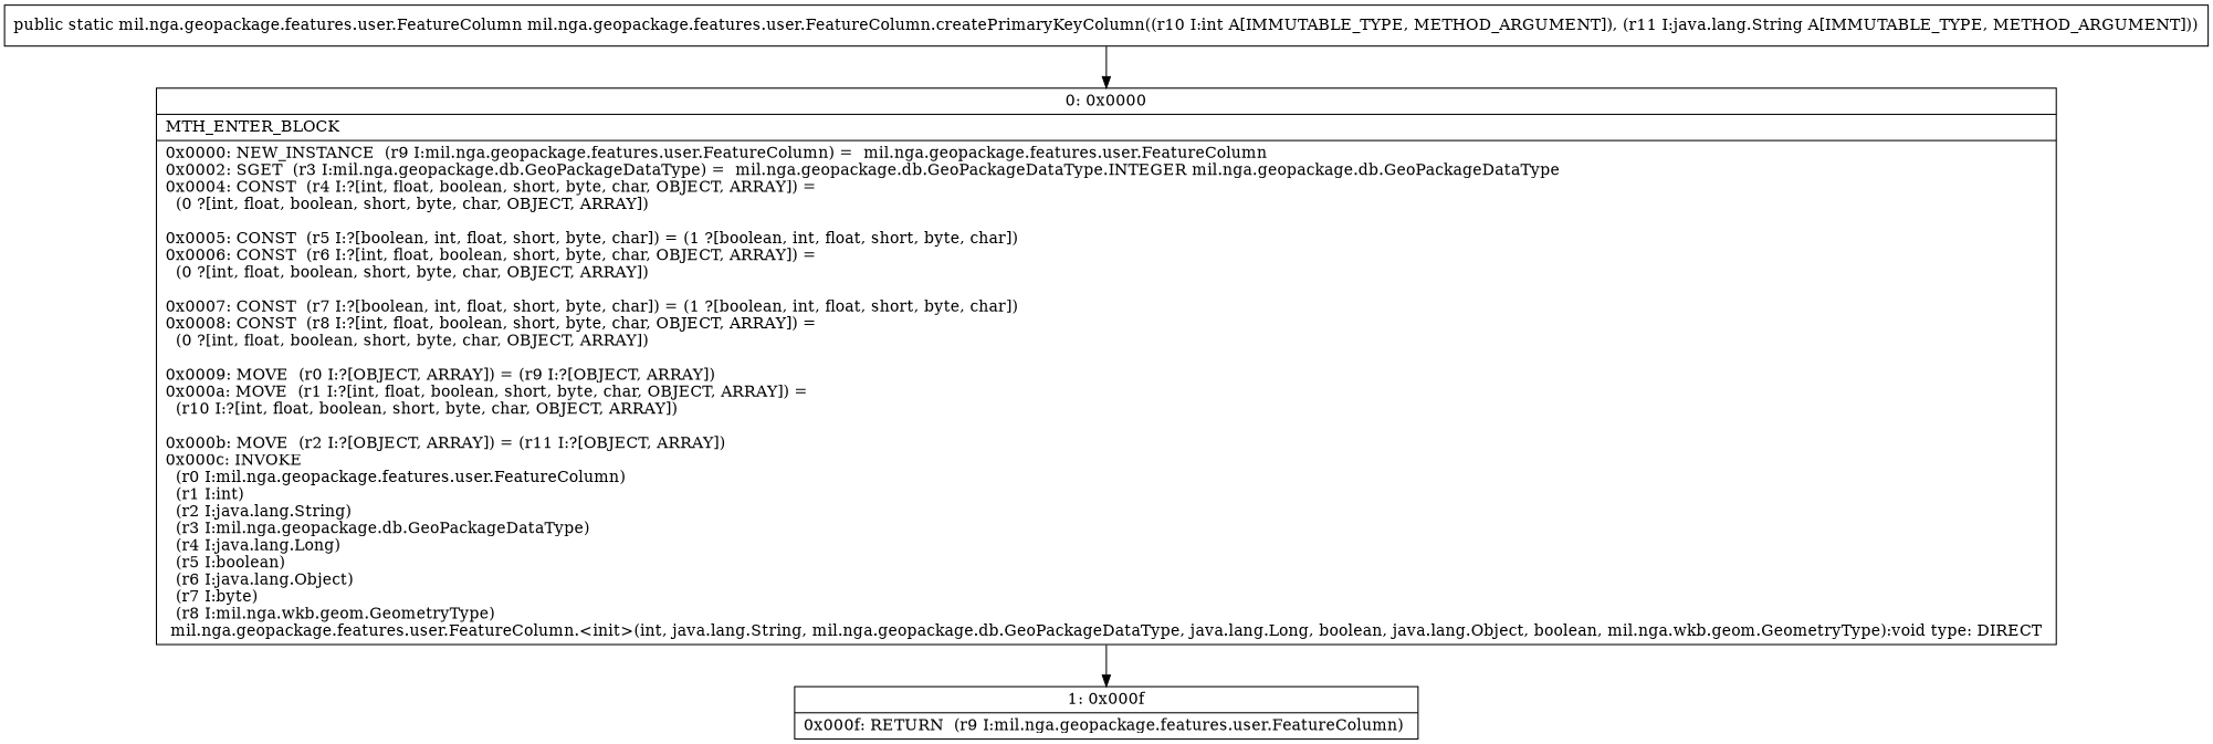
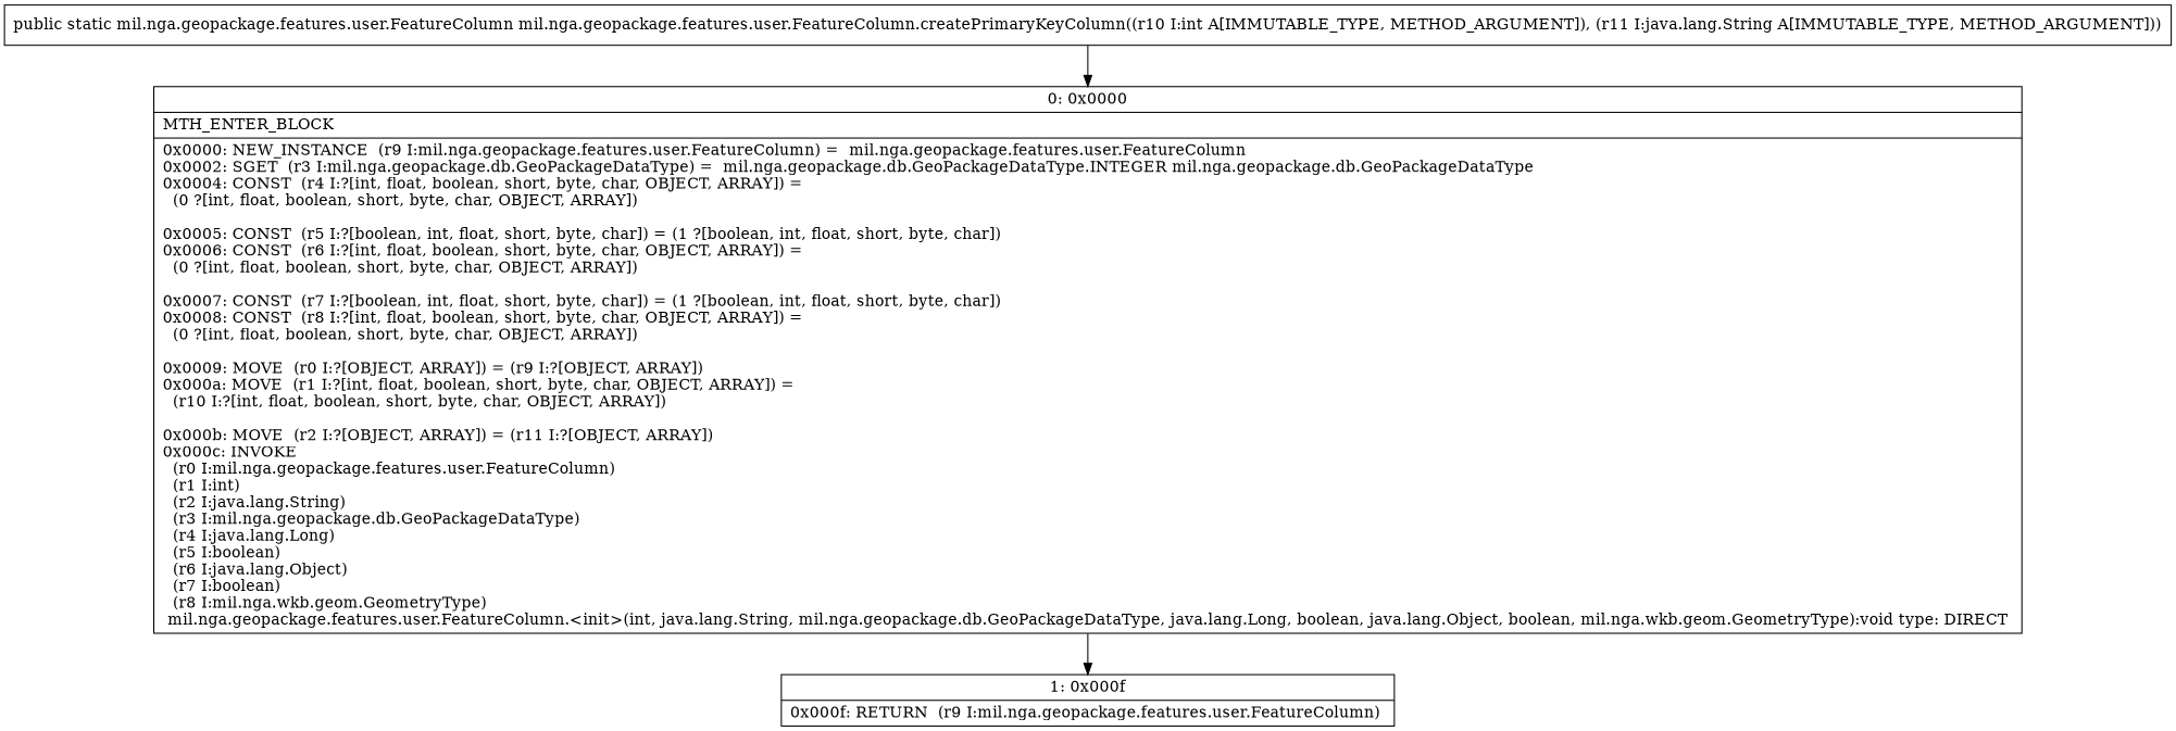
  digraph {
    node [shape=record]
-   n1 [label="{0\:\ 0x0000|MTH_ENTER_BLOCK\l|0x0000: NEW_INSTANCE  (r9 I:mil.nga.geopackage.features.user.FeatureColumn) =  mil.nga.geopackage.features.user.FeatureColumn \l0x0002: SGET  (r3 I:mil.nga.geopackage.db.GeoPackageDataType) =  mil.nga.geopackage.db.GeoPackageDataType.INTEGER mil.nga.geopackage.db.GeoPackageDataType \l0x0004: CONST  (r4 I:?[int, float, boolean, short, byte, char, OBJECT, ARRAY]) = \l  (0 ?[int, float, boolean, short, byte, char, OBJECT, ARRAY])\l \l0x0005: CONST  (r5 I:?[boolean, int, float, short, byte, char]) = (1 ?[boolean, int, float, short, byte, char]) \l0x0006: CONST  (r6 I:?[int, float, boolean, short, byte, char, OBJECT, ARRAY]) = \l  (0 ?[int, float, boolean, short, byte, char, OBJECT, ARRAY])\l \l0x0007: CONST  (r7 I:?[boolean, int, float, short, byte, char]) = (1 ?[boolean, int, float, short, byte, char]) \l0x0008: CONST  (r8 I:?[int, float, boolean, short, byte, char, OBJECT, ARRAY]) = \l  (0 ?[int, float, boolean, short, byte, char, OBJECT, ARRAY])\l \l0x0009: MOVE  (r0 I:?[OBJECT, ARRAY]) = (r9 I:?[OBJECT, ARRAY]) \l0x000a: MOVE  (r1 I:?[int, float, boolean, short, byte, char, OBJECT, ARRAY]) = \l  (r10 I:?[int, float, boolean, short, byte, char, OBJECT, ARRAY])\l \l0x000b: MOVE  (r2 I:?[OBJECT, ARRAY]) = (r11 I:?[OBJECT, ARRAY]) \l0x000c: INVOKE  \l  (r0 I:mil.nga.geopackage.features.user.FeatureColumn)\l  (r1 I:int)\l  (r2 I:java.lang.String)\l  (r3 I:mil.nga.geopackage.db.GeoPackageDataType)\l  (r4 I:java.lang.Long)\l  (r5 I:boolean)\l  (r6 I:java.lang.Object)\l  (r7 I:byte)\l  (r8 I:mil.nga.wkb.geom.GeometryType)\l mil.nga.geopackage.features.user.FeatureColumn.\<init\>(int, java.lang.String, mil.nga.geopackage.db.GeoPackageDataType, java.lang.Long, boolean, java.lang.Object, boolean, mil.nga.wkb.geom.GeometryType):void type: DIRECT \l}"]
+   n1 [label="{0\:\ 0x0000|MTH_ENTER_BLOCK\l|0x0000: NEW_INSTANCE  (r9 I:mil.nga.geopackage.features.user.FeatureColumn) =  mil.nga.geopackage.features.user.FeatureColumn \l0x0002: SGET  (r3 I:mil.nga.geopackage.db.GeoPackageDataType) =  mil.nga.geopackage.db.GeoPackageDataType.INTEGER mil.nga.geopackage.db.GeoPackageDataType \l0x0004: CONST  (r4 I:?[int, float, boolean, short, byte, char, OBJECT, ARRAY]) = \l  (0 ?[int, float, boolean, short, byte, char, OBJECT, ARRAY])\l \l0x0005: CONST  (r5 I:?[boolean, int, float, short, byte, char]) = (1 ?[boolean, int, float, short, byte, char]) \l0x0006: CONST  (r6 I:?[int, float, boolean, short, byte, char, OBJECT, ARRAY]) = \l  (0 ?[int, float, boolean, short, byte, char, OBJECT, ARRAY])\l \l0x0007: CONST  (r7 I:?[boolean, int, float, short, byte, char]) = (1 ?[boolean, int, float, short, byte, char]) \l0x0008: CONST  (r8 I:?[int, float, boolean, short, byte, char, OBJECT, ARRAY]) = \l  (0 ?[int, float, boolean, short, byte, char, OBJECT, ARRAY])\l \l0x0009: MOVE  (r0 I:?[OBJECT, ARRAY]) = (r9 I:?[OBJECT, ARRAY]) \l0x000a: MOVE  (r1 I:?[int, float, boolean, short, byte, char, OBJECT, ARRAY]) = \l  (r10 I:?[int, float, boolean, short, byte, char, OBJECT, ARRAY])\l \l0x000b: MOVE  (r2 I:?[OBJECT, ARRAY]) = (r11 I:?[OBJECT, ARRAY]) \l0x000c: INVOKE  \l  (r0 I:mil.nga.geopackage.features.user.FeatureColumn)\l  (r1 I:int)\l  (r2 I:java.lang.String)\l  (r3 I:mil.nga.geopackage.db.GeoPackageDataType)\l  (r4 I:java.lang.Long)\l  (r5 I:boolean)\l  (r6 I:java.lang.Object)\l  (r7 I:boolean)\l  (r8 I:mil.nga.wkb.geom.GeometryType)\l mil.nga.geopackage.features.user.FeatureColumn.\<init\>(int, java.lang.String, mil.nga.geopackage.db.GeoPackageDataType, java.lang.Long, boolean, java.lang.Object, boolean, mil.nga.wkb.geom.GeometryType):void type: DIRECT \l}"]
    n2 [label="{1\:\ 0x000f|0x000f: RETURN  (r9 I:mil.nga.geopackage.features.user.FeatureColumn) \l}"]
    n3 [label="{public static mil.nga.geopackage.features.user.FeatureColumn mil.nga.geopackage.features.user.FeatureColumn.createPrimaryKeyColumn((r10 I:int A[IMMUTABLE_TYPE, METHOD_ARGUMENT]), (r11 I:java.lang.String A[IMMUTABLE_TYPE, METHOD_ARGUMENT])) }"]
    n1 -> n2
    n3 -> n1
  }
